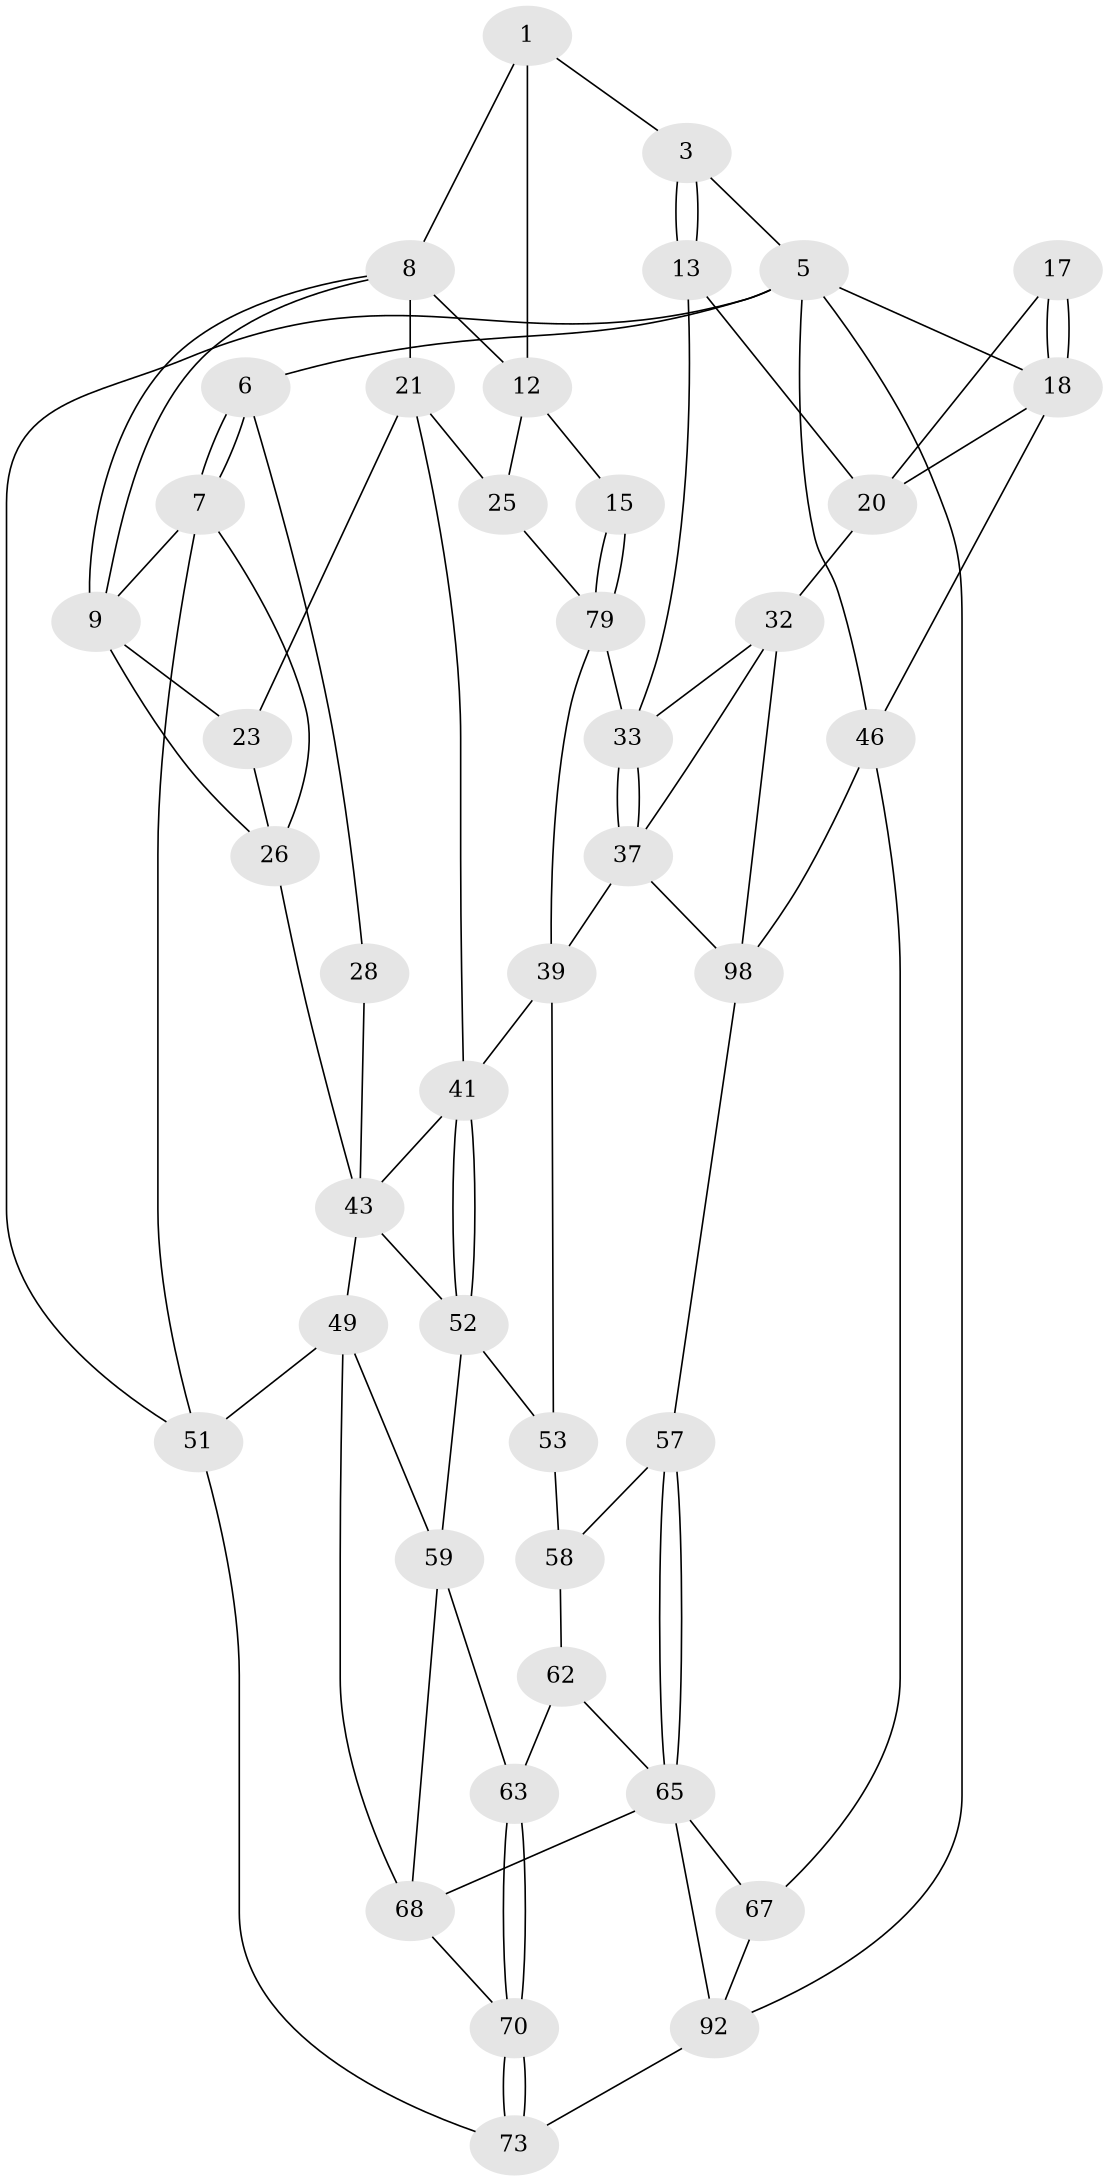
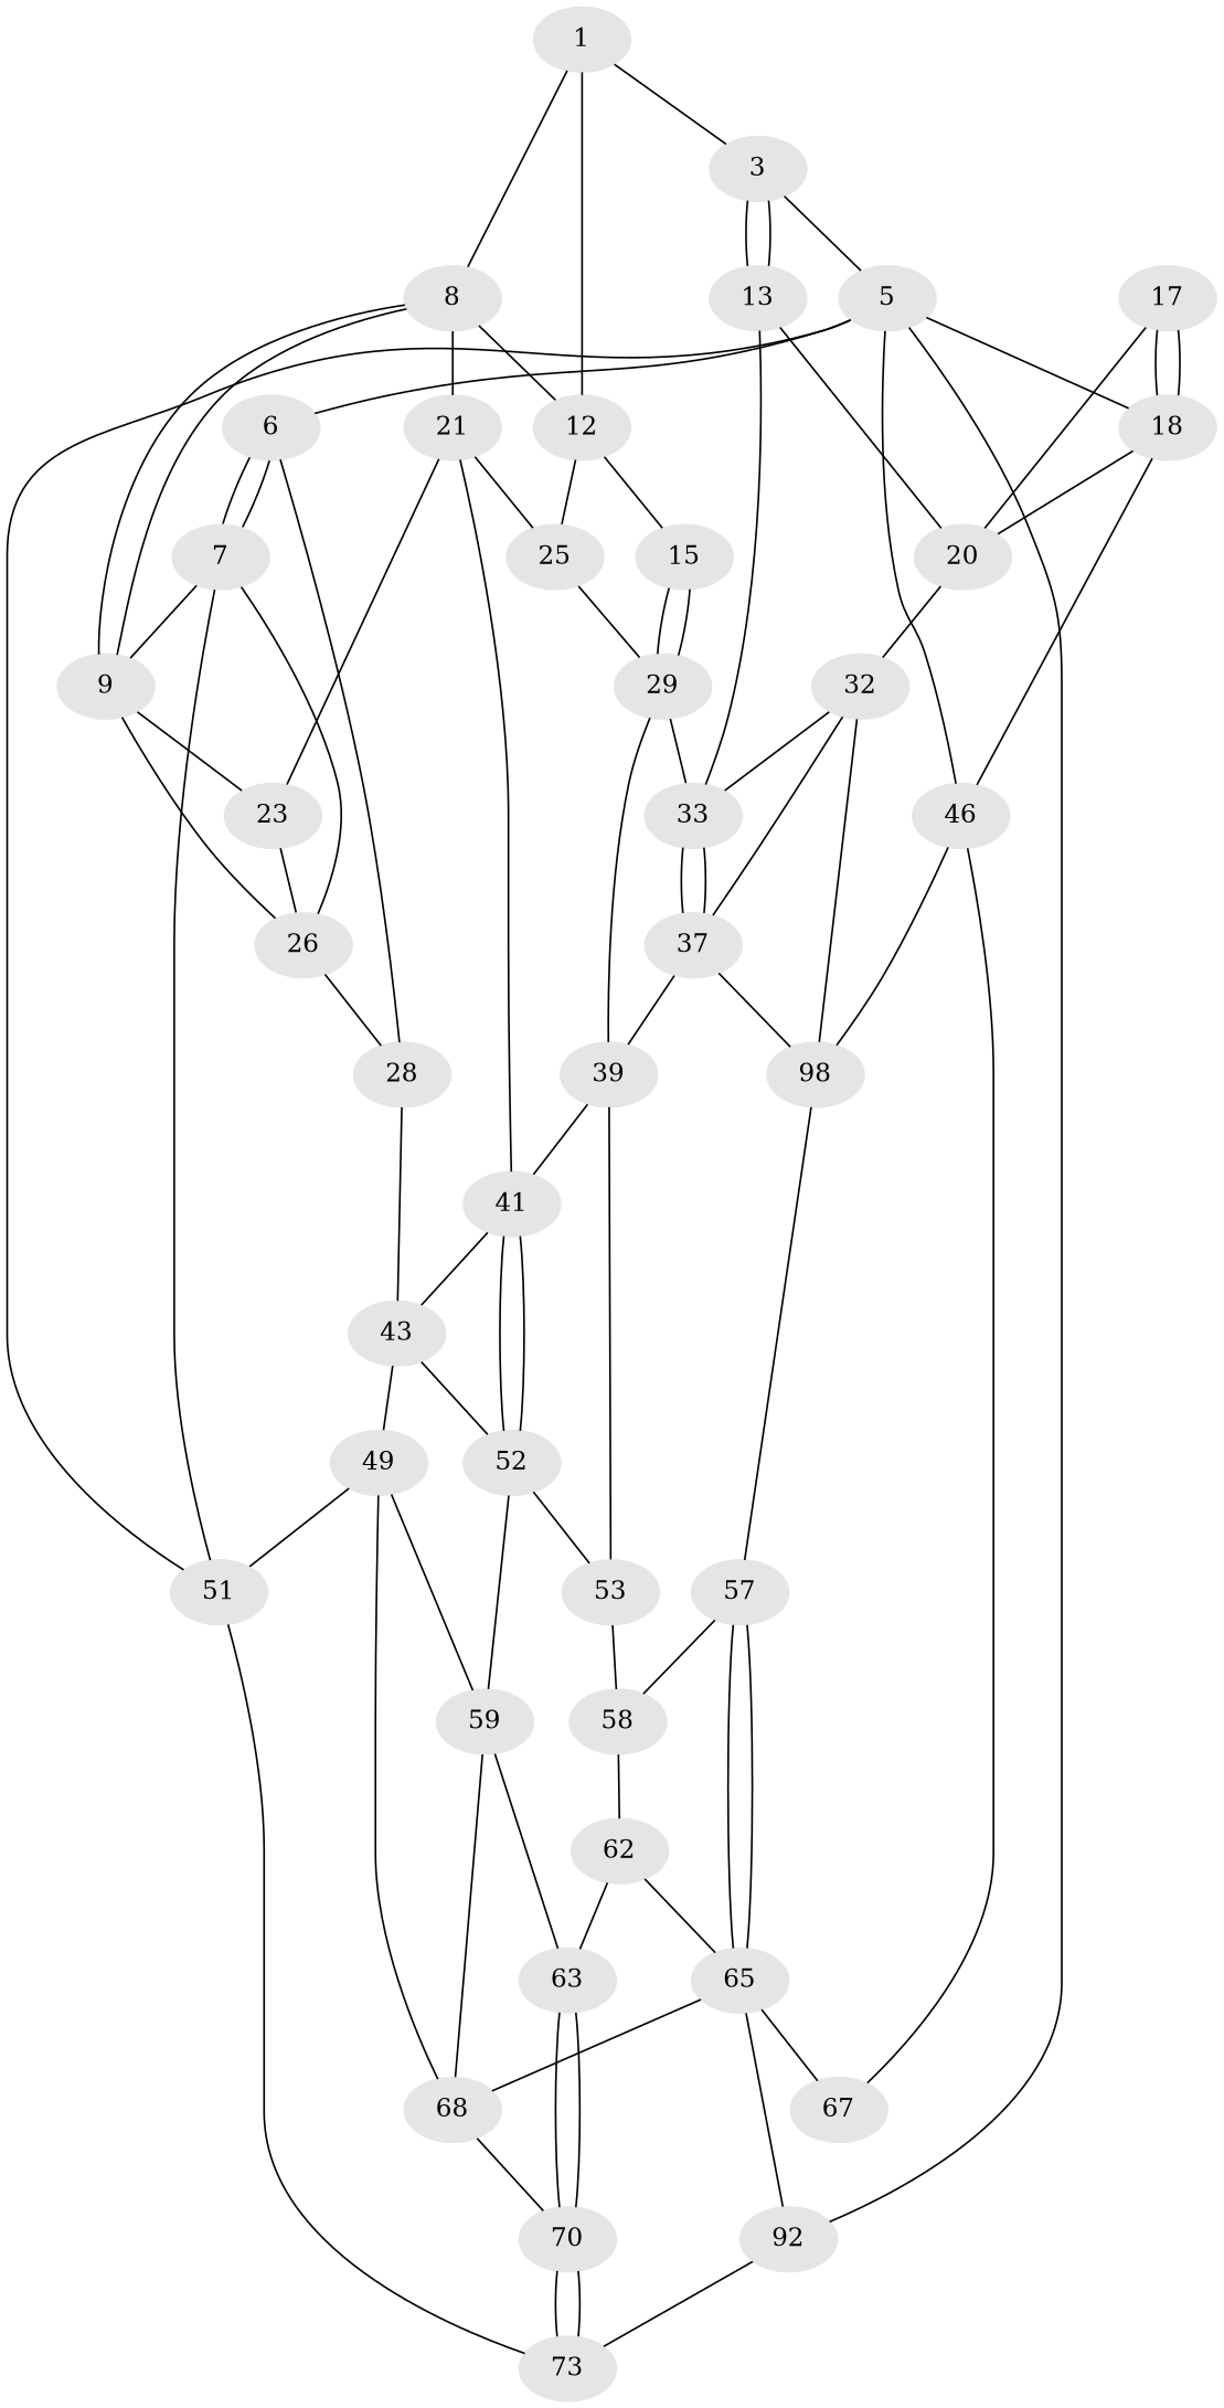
  graph {
    node [color=gray90 style=filled]
    1 [super="+2"]
    3 [super="+4"]
    8 [super="+11"]
    12 [super="+16"]
    5 [super="+76"]
    13 [super="+14"]
    9 [super="+24"]
    21 [super="+22"]
    15
    25
    6
    18 [super="+19"]
    46 [super="+47"]
    51
    n15 [label=92 super="+75"]
    20 [super="+31"]
    33 [super="+34"]
    7 [super="+10"]
    28 [super="+36"]
    n20 [label=98 super="+56"]
    67
    73 [super="+74"]
    26 [super="+27"]
    43 [super="+44"]
    23 [super="+35"]
    41 [super="+42"]
-   29 [super="+30" label=79]
+   29 [super="+30"]
    32 [super="+45"]
    37 [super="+38"]
    39 [super="+40"]
    17
    52 [super="+55"]
    49 [super="+50"]
    53 [super="+54"]
    57
    58 [super="+61"]
    59 [super="+60"]
    68 [super="+69"]
    65 [super="+66"]
    63 [super="+64"]
    70 [super="+71"]
    62
    1 -- 3
    1 -- 8
    1 -- 12
    3 -- 5
    3 -- 13
    3 -- 13
    8 -- 12
    8 -- 9
    8 -- 9
    8 -- 21
    12 -- 15
    12 -- 25
    5 -- 6
    5 -- 18
    5 -- 46
    5 -- 51
    5 -- n15
    13 -- 20
    13 -- 33
    9 -- 26
    9 -- 23
    21 -- 25
    21 -- 23
    21 -- 41
    15 -- 29
    15 -- 29
    25 -- 29
    6 -- 7
    6 -- 7
    6 -- 28
    18 -- 46
    18 -- 20
    46 -- n20
    46 -- 67
    51 -- 73
    n15 -- 73
    20 -- 32
    33 -- 37
    33 -- 37
    7 -- 9
    7 -- 51
    7 -- 26
    28 -- 43
    n20 -- 57
-   67 -- n15
-   26 -- 43
+   26 -- 28
    43 -- 52
    43 -- 49
    23 -- 26
    41 -- 43
    41 -- 52
    41 -- 52
    29 -- 33
    29 -- 39
    32 -- 33
    32 -- n20
    32 -- 37
    37 -- n20
    37 -- 39
    39 -- 41
    39 -- 53
    17 -- 18
    17 -- 18
    17 -- 20
    52 -- 53
    52 -- 59
    49 -- 51
    49 -- 59
    49 -- 68
    53 -- 58 [weight=2]
    57 -- 58
    57 -- 65
    57 -- 65
    58 -- 62
    59 -- 68
    59 -- 63
    68 -- 70
    65 -- n15
    65 -- 67
    65 -- 68
    63 -- 70
    63 -- 70
    70 -- 73 [weight=2]
    70 -- 73
    62 -- 65
    62 -- 63
  }
